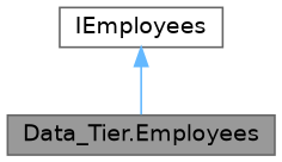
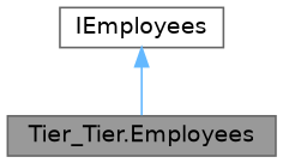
  digraph {
    node [color=gray40 fontname=Helvetica fontsize=12 shape=box style=filled]
-   n1 [fillcolor=grey60 fontcolor=black height=0.2 label="Data_Tier.Employees" width=0.4]
+   n1 [fillcolor=grey60 fontcolor=black height=0.2 label="Tier_Tier.Employees" width=0.4]
    n2 [fillcolor=white height=0.2 label=IEmployees width=0.4]
    n2 -> n1 [color=steelblue1 dir=back fontname=Helvetica fontsize=12 labelfontname=Helvetica labelfontsize=10 style=solid]
  }
